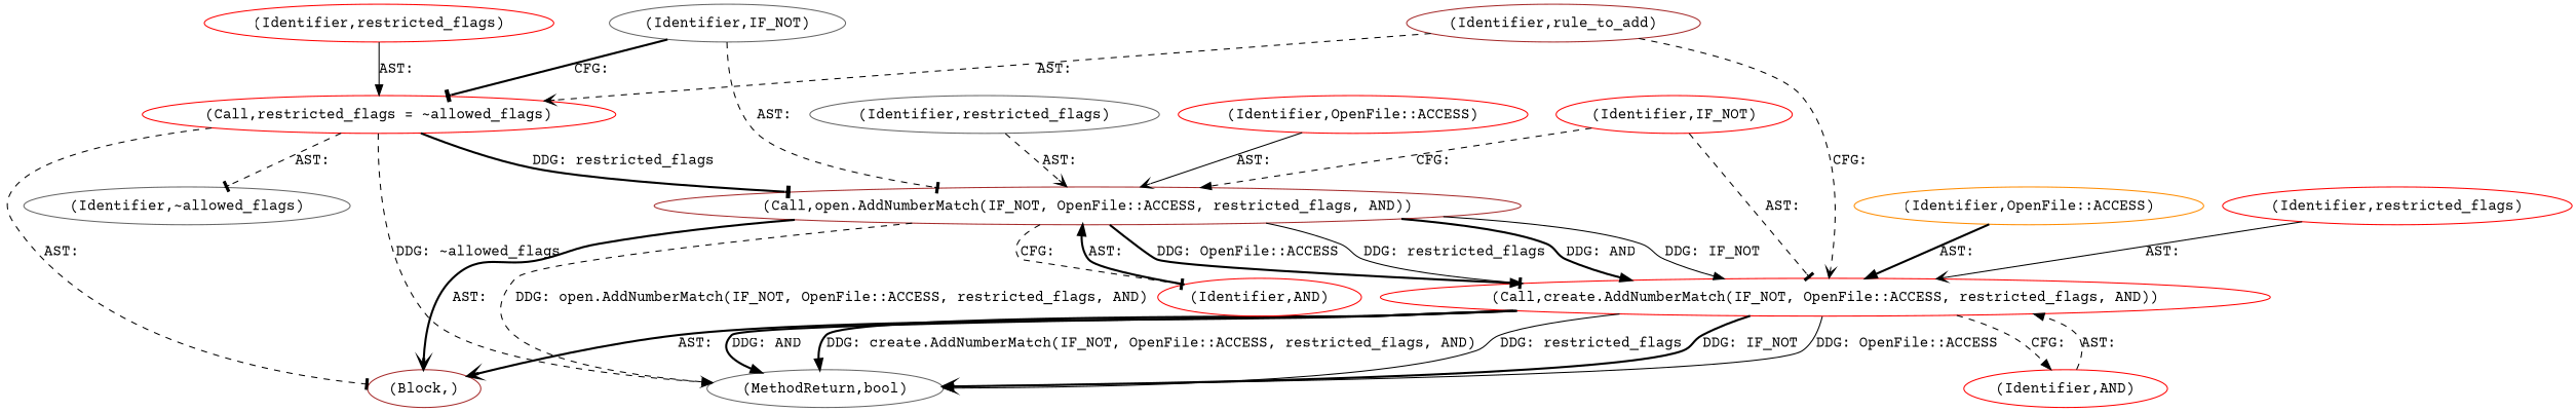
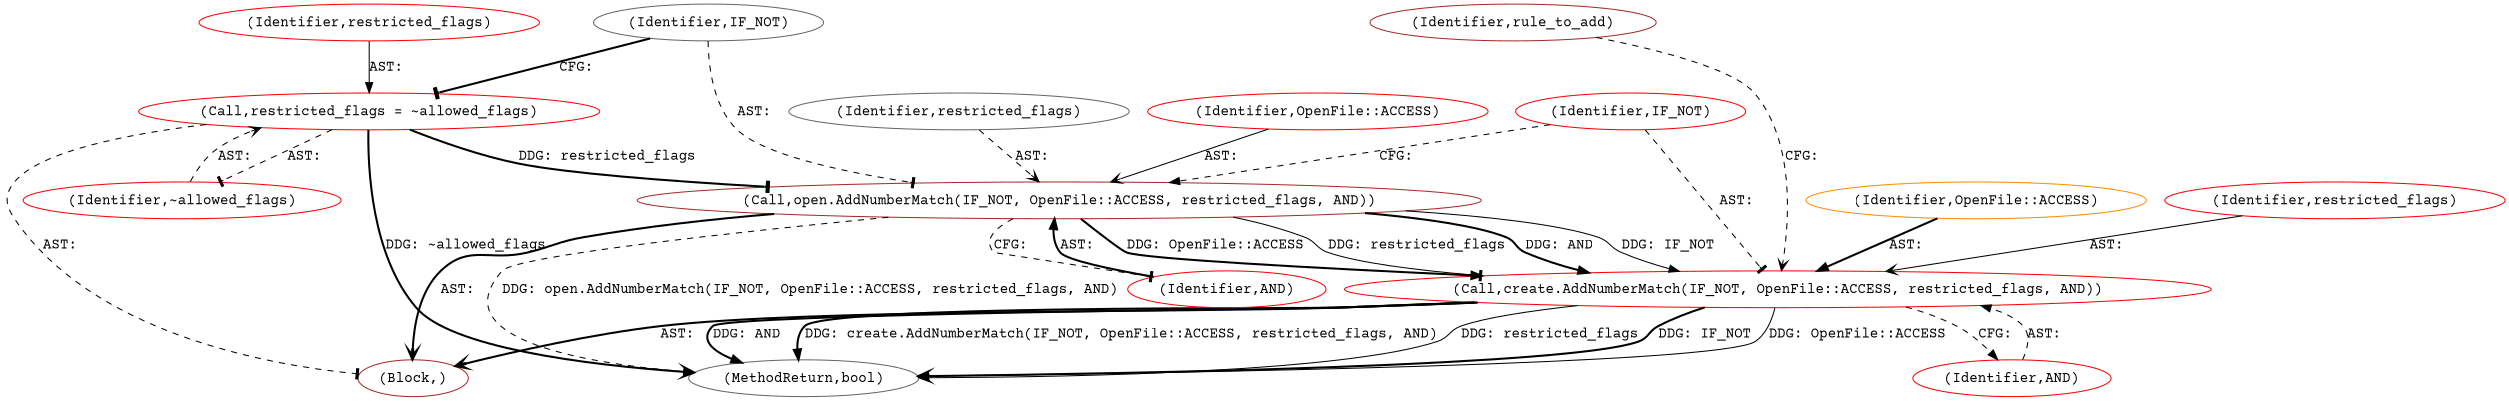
  digraph {
    fontname="Courier Prime"
    node [color=red fontname="Courier Prime"]
    edge [arrowhead=normal fontname="Courier Prime" style=dashed]
    n1 [label="(Call,create.AddNumberMatch(IF_NOT, OpenFile::ACCESS, restricted_flags, AND))"]
    n2 [color=gray40 label="(MethodReturn,bool)"]
    n3 [color=brown label="(Block,)"]
    n4 [label="(Identifier,AND)"]
    n5 [color=brown label="(Call,open.AddNumberMatch(IF_NOT, OpenFile::ACCESS, restricted_flags, AND))"]
    n6 [label="(Identifier,AND)"]
    n7 [label="(Call,restricted_flags = ~allowed_flags)"]
-   n8 [color=gray40 label="(Identifier,~allowed_flags)"]
+   n8 [label="(Identifier,~allowed_flags)"]
    n9 [label="(Identifier,IF_NOT)"]
    n10 [color=brown label="(Identifier,rule_to_add)"]
    n11 [color=gray40 label="(Identifier,restricted_flags)"]
    n12 [label="(Identifier,restricted_flags)"]
    n13 [color=gray40 label="(Identifier,IF_NOT)"]
    n14 [label="(Identifier,restricted_flags)"]
    n15 [color=darkorange label="(Identifier,OpenFile::ACCESS)"]
    n16 [label="(Identifier,OpenFile::ACCESS)"]
    n1 -> n2 [label="DDG: OpenFile::ACCESS" style=solid]
    n1 -> n2 [label="DDG: AND" style=bold]
    n1 -> n2 [label="DDG: create.AddNumberMatch(IF_NOT, OpenFile::ACCESS, restricted_flags, AND)" style=bold]
    n1 -> n2 [label="DDG: restricted_flags" style=solid]
    n1 -> n2 [arrowhead=vee label="DDG: IF_NOT" style=bold]
    n1 -> n3 [arrowhead=vee label="AST: " style=bold]
    n1 -> n4 [label="CFG: "]
    n4 -> n1 [label="AST: "]
    n5 -> n1 [label="DDG: IF_NOT" style=solid]
    n5 -> n1 [label="DDG: OpenFile::ACCESS" style=bold]
    n5 -> n1 [arrowhead=tee label="DDG: restricted_flags" style=solid]
    n5 -> n1 [label="DDG: AND" style=bold]
    n5 -> n2 [label="DDG: open.AddNumberMatch(IF_NOT, OpenFile::ACCESS, restricted_flags, AND)"]
    n5 -> n3 [arrowhead=vee label="AST: " style=bold]
    n5 -> n6 [arrowhead=tee label="CFG: "]
    n6 -> n5 [label="AST: " style=bold]
-   n7 -> n2 [arrowhead=vee label="DDG: ~allowed_flags"]
+   n7 -> n2 [arrowhead=vee label="DDG: ~allowed_flags" style=bold]
    n7 -> n3 [arrowhead=tee label="AST: "]
    n7 -> n5 [arrowhead=tee label="DDG: restricted_flags" style=bold]
    n7 -> n8 [arrowhead=tee label="AST: "]
-   n10 -> n7 [arrowhead=vee label="AST: "]
+   n8 -> n7 [arrowhead=vee label="AST: "]
    n9 -> n1 [arrowhead=tee label="AST: "]
    n9 -> n5 [label="CFG: "]
    n10 -> n1 [arrowhead=vee label="CFG: "]
    n11 -> n5 [arrowhead=vee label="AST: "]
    n12 -> n7 [label="AST: " style=solid]
    n13 -> n5 [arrowhead=tee label="AST: "]
    n13 -> n7 [arrowhead=tee label="CFG: " style=bold]
    n14 -> n1 [arrowhead=vee label="AST: " style=solid]
    n15 -> n1 [label="AST: " style=bold]
    n16 -> n5 [arrowhead=vee label="AST: " style=solid]
  }
